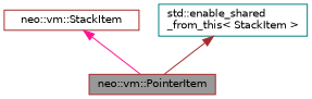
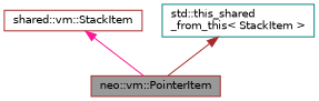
  digraph {
    node [color=brown fillcolor=white fontname=Helvetica fontsize=10 shape=box style=filled]
    edge [dir=back fontname=Helvetica fontsize=10 labelfontname=Helvetica labelfontsize=10 style=solid]
    n1 [fillcolor=grey60 fontcolor=black height=0.2 label="neo::vm::PointerItem" width=0.4]
-   n2 [height=0.2 label="neo::vm::StackItem" width=0.4]
-   n3 [color=teal height=0.2 label="std::enable_shared\l_from_this\< StackItem \>" width=0.4]
+   n2 [height=0.2 label="shared::vm::StackItem" width=0.4]
+   n3 [color=teal height=0.2 label="std::this_shared\l_from_this\< StackItem \>" width=0.4]
    n2 -> n1 [color=deeppink]
    n3 -> n1 [color=brown]
  }
